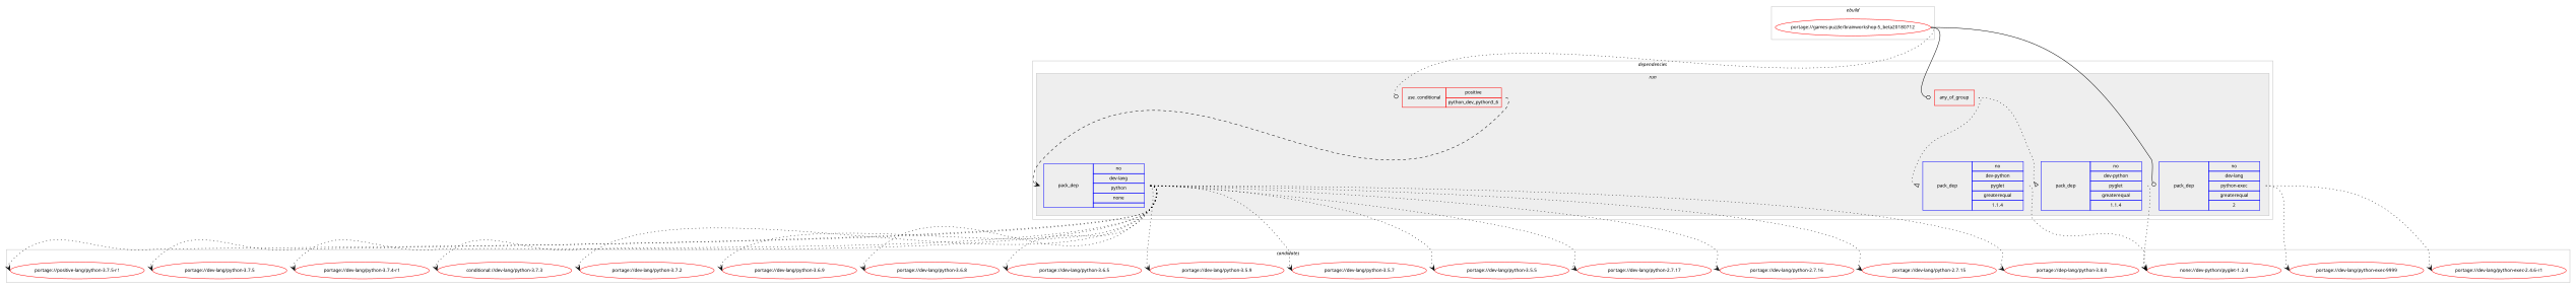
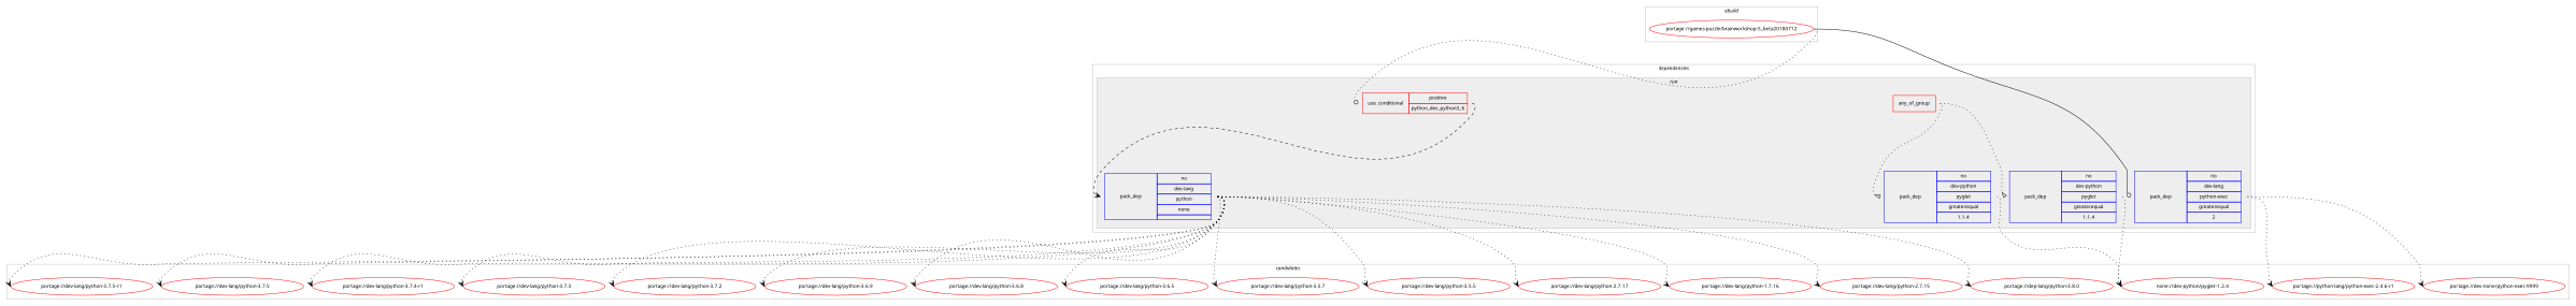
  digraph {
    compound=true
    concentrate=true
    fontname="Noto Sans"
    fontsize=10
    newrank=true
    rankdir=TB
    ranksep=1.5
    node [color=red fontname="Noto Sans" fontsize=10]
    edge [arrowhead=vee fontname="Noto Sans" headport=w style=dotted tailport=e weight=100]
    n1 [label="portage://games-puzzle/brainworkshop-5_beta20180712" width=4]
    n2 [color=blue label=<<TABLE BORDER="0" CELLBORDER="1" CELLSPACING="0" CELLPADDING="4" WIDTH="220"><TR><TD ROWSPAN="6" CELLPADDING="30">pack_dep</TD></TR><TR><TD WIDTH="110">no</TD></TR><TR><TD>dev-python</TD></TR><TR><TD>pyglet</TD></TR><TR><TD>greaterequal</TD></TR><TR><TD>1.1.4</TD></TR></TABLE>> shape=none]
    n3 [color=blue label=<<TABLE BORDER="0" CELLBORDER="1" CELLSPACING="0" CELLPADDING="4" WIDTH="220"><TR><TD ROWSPAN="6" CELLPADDING="30">pack_dep</TD></TR><TR><TD WIDTH="110">no</TD></TR><TR><TD>dev-python</TD></TR><TR><TD>pyglet</TD></TR><TR><TD>greaterequal</TD></TR><TR><TD>1.1.4</TD></TR></TABLE>> shape=none]
    n4 [label=<<TABLE BORDER="0" CELLBORDER="1" CELLSPACING="0" CELLPADDING="4"><TR><TD CELLPADDING="10">any_of_group</TD></TR></TABLE>> shape=none]
    n5 [color=blue label=<<TABLE BORDER="0" CELLBORDER="1" CELLSPACING="0" CELLPADDING="4" WIDTH="220"><TR><TD ROWSPAN="6" CELLPADDING="30">pack_dep</TD></TR><TR><TD WIDTH="110">no</TD></TR><TR><TD>dev-lang</TD></TR><TR><TD>python</TD></TR><TR><TD>none</TD></TR><TR><TD></TD></TR></TABLE>> shape=none]
    n6 [label=<<TABLE BORDER="0" CELLBORDER="1" CELLSPACING="0" CELLPADDING="4"><TR><TD ROWSPAN="3" CELLPADDING="10">use_conditional</TD></TR><TR><TD>positive</TD></TR><TR><TD>python_dev_python3_6</TD></TR></TABLE>> shape=none]
    n7 [color=blue label=<<TABLE BORDER="0" CELLBORDER="1" CELLSPACING="0" CELLPADDING="4" WIDTH="220"><TR><TD ROWSPAN="6" CELLPADDING="30">pack_dep</TD></TR><TR><TD WIDTH="110">no</TD></TR><TR><TD>dev-lang</TD></TR><TR><TD>python-exec</TD></TR><TR><TD>greaterequal</TD></TR><TR><TD>2</TD></TR></TABLE>> shape=none]
    n8 [label="none://dev-python/pyglet-1.2.4" width=4]
    n9 [label="portage://dev-lang/python-2.7.15" width=4]
-   n10 [label="portage://dev-lang/python-2.7.16" width=4]
+   n10 [label="portage://dev-lang/python-1.7.16" width=4]
    n11 [label="portage://dev-lang/python-2.7.17" width=4]
    n12 [label="portage://dev-lang/python-3.5.5" width=4]
    n13 [label="portage://dev-lang/python-3.5.7" width=4]
-   n14 [label="portage://dev-lang/python-3.5.9" width=4]
    n15 [label="portage://dev-lang/python-3.6.5" width=4]
    n16 [label="portage://dev-lang/python-3.6.8" width=4]
    n17 [label="portage://dev-lang/python-3.6.9" width=4]
    n18 [label="portage://dev-lang/python-3.7.2" width=4]
-   n19 [label="conditional://dev-lang/python-3.7.3" width=4]
+   n19 [label="portage://dev-lang/python-3.7.3" width=4]
    n20 [label="portage://dev-lang/python-3.7.4-r1" width=4]
    n21 [label="portage://dev-lang/python-3.7.5" width=4]
-   n22 [label="portage://positive-lang/python-3.7.5-r1" width=4]
+   n22 [label="portage://dev-lang/python-3.7.5-r1" width=4]
    n23 [label="portage://dep-lang/python-3.8.0" width=4]
-   n24 [label="portage://dev-lang/python-exec-2.4.6-r1" width=4]
-   n25 [label="portage://dev-lang/python-exec-9999" width=4]
+   n24 [label="portage://python-lang/python-exec-2.4.6-r1" width=4]
+   n25 [label="portage://dev-none/python-exec-9999" width=4]
    subgraph cluster_1 {
      color=gray
      label=<<i>ebuild</i>>
      rank=same
      n1
    }
    subgraph cluster_2 {
      color=gray
      label=<<i>dependencies</i>>
      subgraph cluster_3 {
        color=gray
        fillcolor="#eeeeee"
        label=<<i>compile</i>>
        style=filled
      }
      subgraph cluster_4 {
        color=gray
        fillcolor="#eeeeee"
        label=<<i>compile and run</i>>
        style=filled
      }
      subgraph cluster_5 {
        color=gray
        fillcolor="#eeeeee"
        label=<<i>run</i>>
        style=filled
        subgraph sub_6 {
          color=gray
          fillcolor="#eeeeee"
          label=<<i>run</i>>
          style=filled
          n4
          subgraph sub_7 {
            color=gray
            fillcolor="#eeeeee"
            label=<<i>run</i>>
            style=filled
            n2
          }
          subgraph sub_8 {
            color=gray
            fillcolor="#eeeeee"
            label=<<i>run</i>>
            style=filled
            n3
          }
        }
        subgraph sub_9 {
          color=gray
          fillcolor="#eeeeee"
          label=<<i>run</i>>
          style=filled
          n6
          subgraph sub_10 {
            color=gray
            fillcolor="#eeeeee"
            label=<<i>run</i>>
            style=filled
            n5
          }
        }
        subgraph sub_11 {
          color=gray
          fillcolor="#eeeeee"
          label=<<i>run</i>>
          style=filled
          n7
        }
      }
    }
    subgraph cluster_12 {
      color=gray
      label=<<i>candidates</i>>
      rank=same
      subgraph sub_13 {
        color=black
        label=<<i>candidates</i>>
        nodesep=1
        rank=same
        n8
      }
      subgraph sub_14 {
        color=black
        label=<<i>candidates</i>>
        nodesep=1
        rank=same
        n8
      }
      subgraph sub_15 {
        color=black
        label=<<i>candidates</i>>
        nodesep=1
        rank=same
        n9
        n10
        n11
        n12
        n13
-       n14
        n15
        n16
        n17
        n18
        n19
        n20
        n21
        n22
        n23
      }
      subgraph sub_16 {
        color=black
        label=<<i>candidates</i>>
        nodesep=1
        rank=same
        n24
        n25
      }
    }
-   n1 -> n4 [arrowhead=odot style=solid weight=20]
    n1 -> n6 [arrowhead=odot weight=20]
    n1 -> n7 [arrowhead=odot style=solid weight=20]
    n2 -> n8
    n3 -> n8
    n4 -> n2 [arrowhead=oinv weight=20]
    n4 -> n3 [arrowhead=oinv weight=20]
    n5 -> n9
    n5 -> n10
    n5 -> n11
    n5 -> n12
    n5 -> n13
-   n5 -> n14
    n5 -> n15
    n5 -> n16
    n5 -> n17
    n5 -> n18
    n5 -> n19
    n5 -> n20
    n5 -> n21
    n5 -> n22
    n5 -> n23
    n6 -> n5 [style=dashed weight=20]
    n7 -> n24
    n7 -> n25
  }
